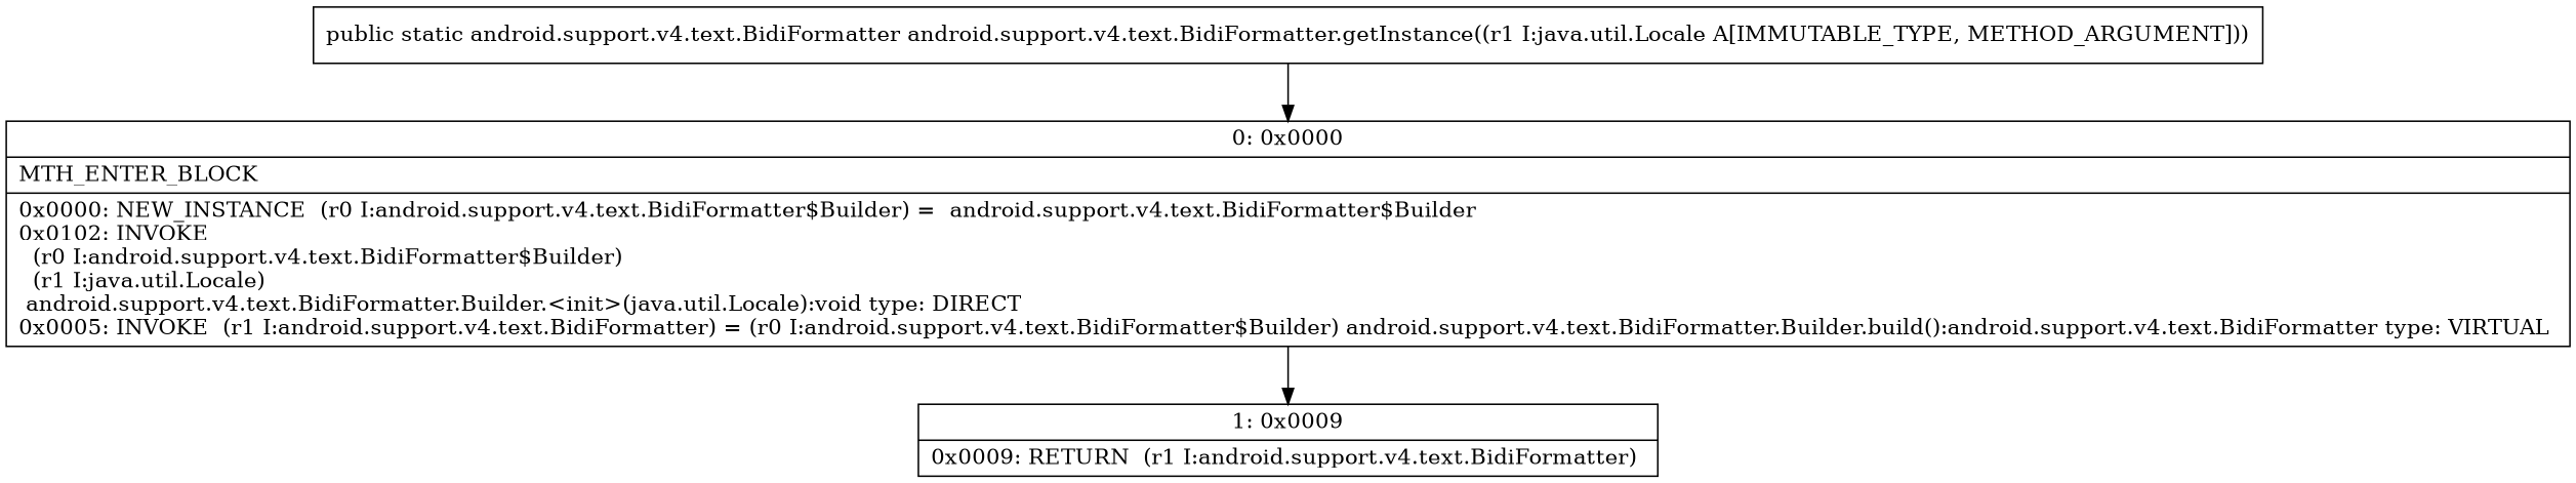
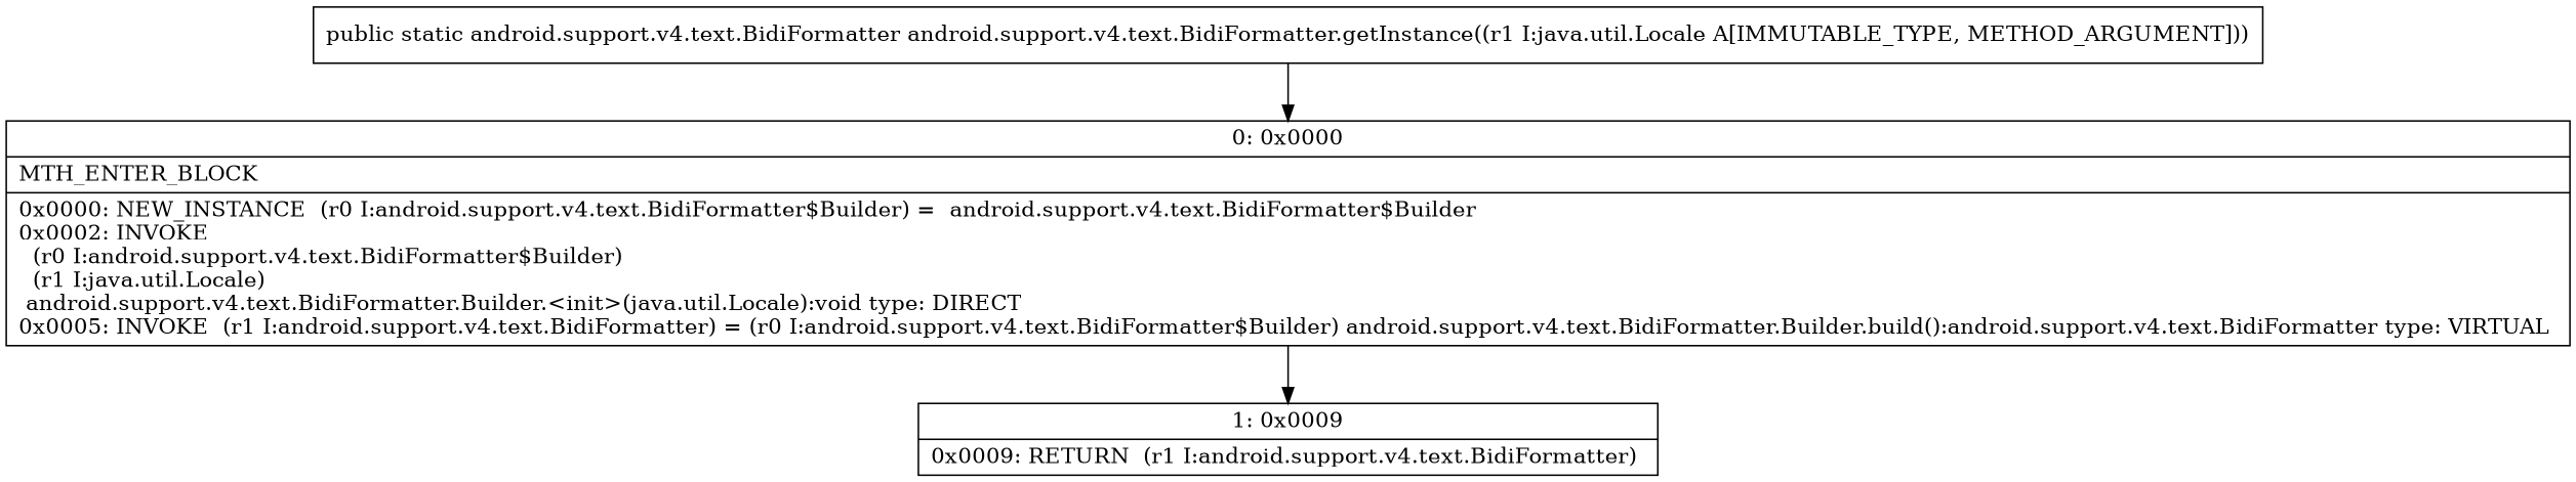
  digraph {
    node [shape=record]
-   n1 [label="{0\:\ 0x0000|MTH_ENTER_BLOCK\l|0x0000: NEW_INSTANCE  (r0 I:android.support.v4.text.BidiFormatter$Builder) =  android.support.v4.text.BidiFormatter$Builder \l0x0102: INVOKE  \l  (r0 I:android.support.v4.text.BidiFormatter$Builder)\l  (r1 I:java.util.Locale)\l android.support.v4.text.BidiFormatter.Builder.\<init\>(java.util.Locale):void type: DIRECT \l0x0005: INVOKE  (r1 I:android.support.v4.text.BidiFormatter) = (r0 I:android.support.v4.text.BidiFormatter$Builder) android.support.v4.text.BidiFormatter.Builder.build():android.support.v4.text.BidiFormatter type: VIRTUAL \l}"]
+   n1 [label="{0\:\ 0x0000|MTH_ENTER_BLOCK\l|0x0000: NEW_INSTANCE  (r0 I:android.support.v4.text.BidiFormatter$Builder) =  android.support.v4.text.BidiFormatter$Builder \l0x0002: INVOKE  \l  (r0 I:android.support.v4.text.BidiFormatter$Builder)\l  (r1 I:java.util.Locale)\l android.support.v4.text.BidiFormatter.Builder.\<init\>(java.util.Locale):void type: DIRECT \l0x0005: INVOKE  (r1 I:android.support.v4.text.BidiFormatter) = (r0 I:android.support.v4.text.BidiFormatter$Builder) android.support.v4.text.BidiFormatter.Builder.build():android.support.v4.text.BidiFormatter type: VIRTUAL \l}"]
    n2 [label="{1\:\ 0x0009|0x0009: RETURN  (r1 I:android.support.v4.text.BidiFormatter) \l}"]
    n3 [label="{public static android.support.v4.text.BidiFormatter android.support.v4.text.BidiFormatter.getInstance((r1 I:java.util.Locale A[IMMUTABLE_TYPE, METHOD_ARGUMENT])) }"]
    n1 -> n2
    n3 -> n1
  }
